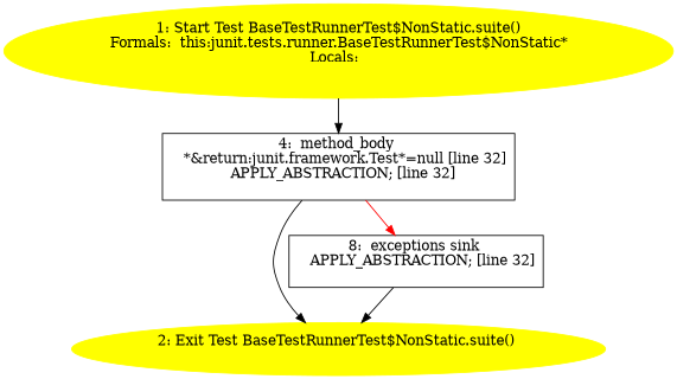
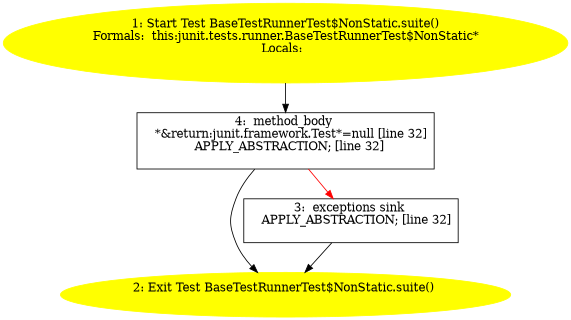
  digraph {
    n1 [color=yellow label="1: Start Test BaseTestRunnerTest$NonStatic.suite()\nFormals:  this:junit.tests.runner.BaseTestRunnerTest$NonStatic*\nLocals:  \n  " style=filled]
    n2 [label="4:  method_body \n   *&return:junit.framework.Test*=null [line 32]\n  APPLY_ABSTRACTION; [line 32]\n " shape=box]
    n3 [color=yellow label="2: Exit Test BaseTestRunnerTest$NonStatic.suite() \n  " style=filled]
-   n4 [label="8:  exceptions sink \n   APPLY_ABSTRACTION; [line 32]\n " shape=box]
+   n4 [label="3:  exceptions sink \n   APPLY_ABSTRACTION; [line 32]\n " shape=box]
    n1 -> n2
    n2 -> n3
    n2 -> n4 [color=red]
    n4 -> n3
  }
